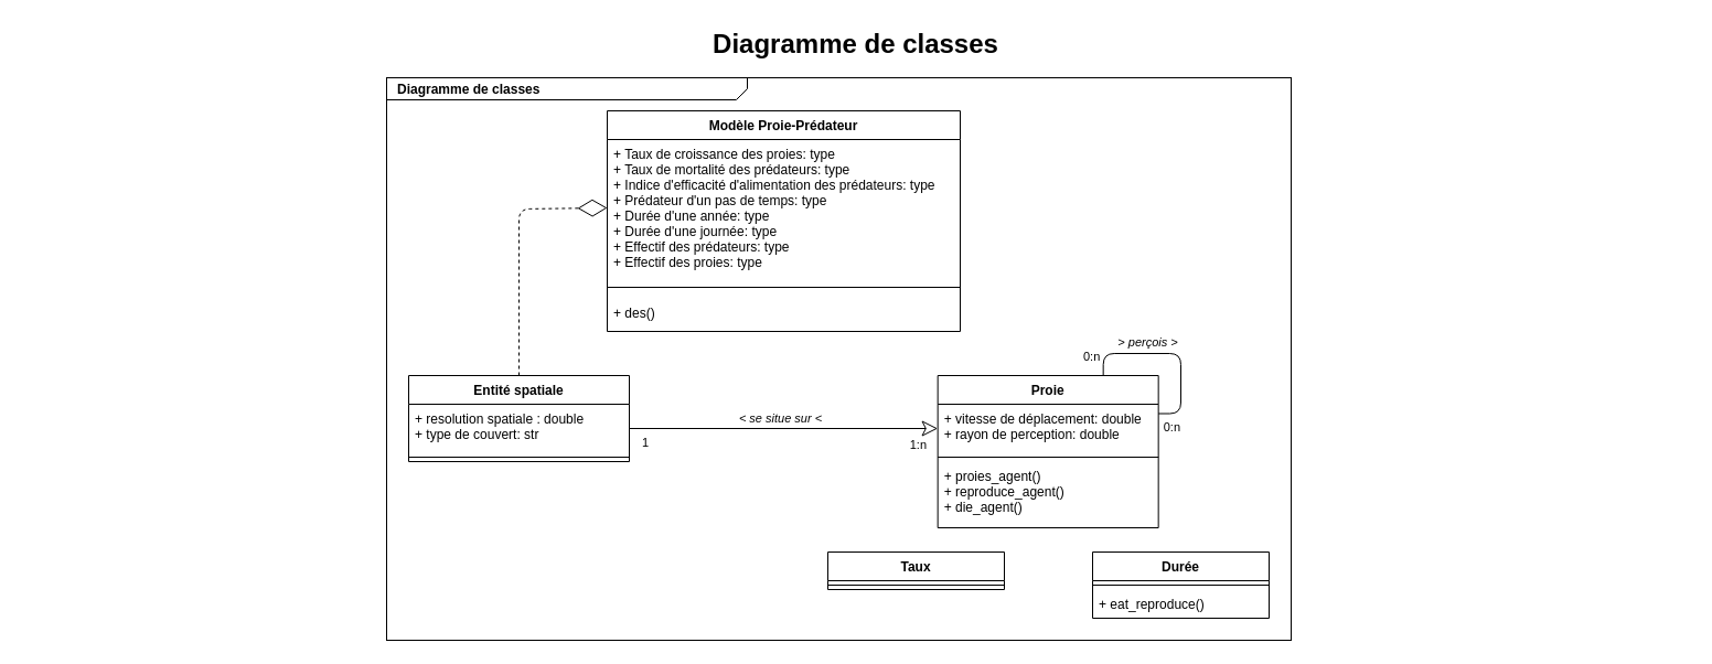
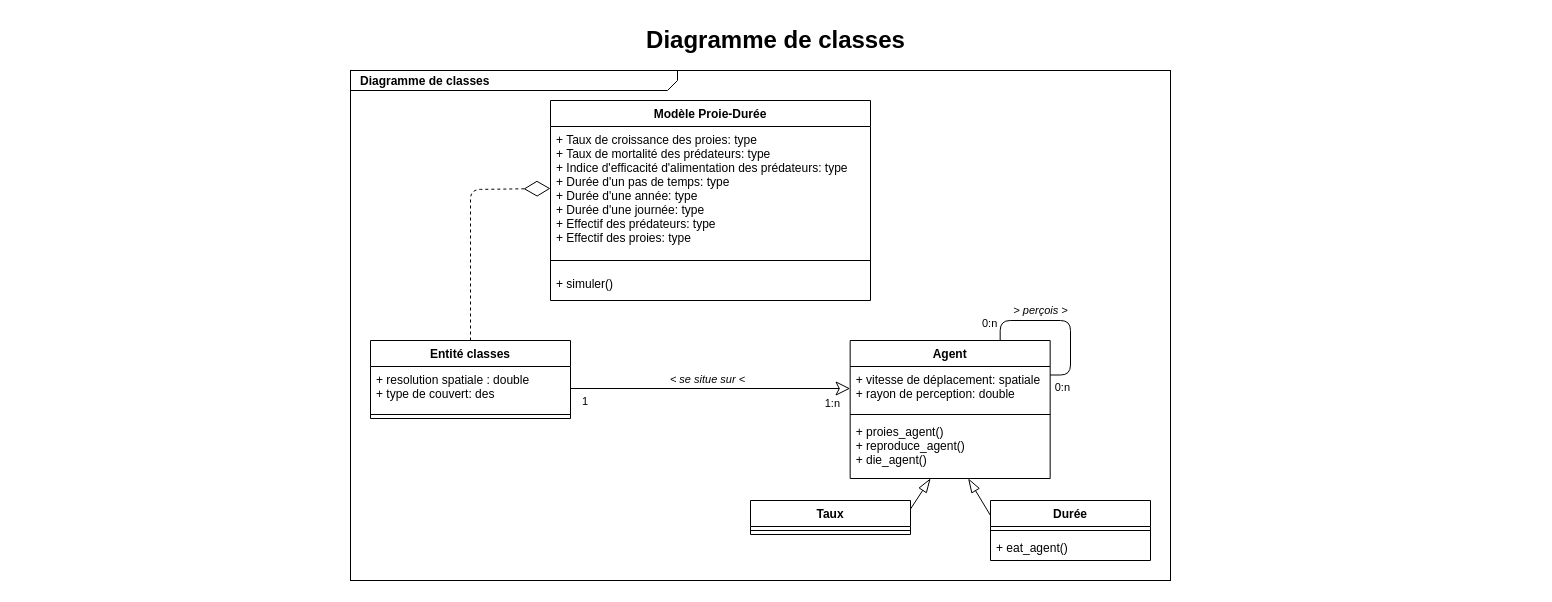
  <mxCell id="0" style=";html=1;" />
  <mxCell id="1" style=";html=1;" parent="0" />
  <mxCell id="2" value="&lt;p style=&quot;margin: 0px ; margin-top: 4px ; margin-left: 10px ; text-align: left&quot;&gt;&lt;b&gt;Diagramme de classes&lt;/b&gt;&lt;/p&gt;" style="html=1;strokeWidth=1;shape=mxgraph.sysml.package;html=1;overflow=fill;whiteSpace=wrap;fillColor=none;gradientColor=none;fontSize=12;align=center;labelX=327.64;" parent="1" vertex="1"><mxGeometry x="350" y="70" width="820" height="510" as="geometry" /></mxCell>
  <mxCell id="3" value="Diagramme de classes" style="text;strokeColor=none;fillColor=none;html=1;fontSize=24;fontStyle=1;verticalAlign=middle;align=center;" parent="1" vertex="1"><mxGeometry x="20" y="20" width="1510" height="40" as="geometry" /></mxCell>
- <mxCell id="4" value="Modèle Proie-Prédateur" style="swimlane;fontStyle=1;align=center;verticalAlign=top;childLayout=stackLayout;horizontal=1;startSize=26;horizontalStack=0;resizeParent=1;resizeParentMax=0;resizeLast=0;collapsible=1;marginBottom=0;" parent="1" vertex="1"><mxGeometry x="550" y="100" width="320" height="200" as="geometry" /></mxCell>
- <mxCell id="5" value="+ Taux de croissance des proies: type&#10;+ Taux de mortalité des prédateurs: type&#10;+ Indice d'efficacité d'alimentation des prédateurs: type&#10;+ Prédateur d'un pas de temps: type&#10;+ Durée d'une année: type&#10;+ Durée d'une journée: type&#10;+ Effectif des prédateurs: type&#10;+ Effectif des proies: type" style="text;strokeColor=none;fillColor=none;align=left;verticalAlign=top;spacingLeft=4;spacingRight=4;overflow=hidden;rotatable=0;points=[[0,0.5],[1,0.5]];portConstraint=eastwest;" parent="4" vertex="1"><mxGeometry y="26" width="320" height="124" as="geometry" /></mxCell>
+ <mxCell id="4" value="Modèle Proie-Durée" style="swimlane;fontStyle=1;align=center;verticalAlign=top;childLayout=stackLayout;horizontal=1;startSize=26;horizontalStack=0;resizeParent=1;resizeParentMax=0;resizeLast=0;collapsible=1;marginBottom=0;" parent="1" vertex="1"><mxGeometry x="550" y="100" width="320" height="200" as="geometry" /></mxCell>
+ <mxCell id="5" value="+ Taux de croissance des proies: type&#10;+ Taux de mortalité des prédateurs: type&#10;+ Indice d'efficacité d'alimentation des prédateurs: type&#10;+ Durée d'un pas de temps: type&#10;+ Durée d'une année: type&#10;+ Durée d'une journée: type&#10;+ Effectif des prédateurs: type&#10;+ Effectif des proies: type" style="text;strokeColor=none;fillColor=none;align=left;verticalAlign=top;spacingLeft=4;spacingRight=4;overflow=hidden;rotatable=0;points=[[0,0.5],[1,0.5]];portConstraint=eastwest;" parent="4" vertex="1"><mxGeometry y="26" width="320" height="124" as="geometry" /></mxCell>
  <mxCell id="6" value="" style="line;strokeWidth=1;fillColor=none;align=left;verticalAlign=middle;spacingTop=-1;spacingLeft=3;spacingRight=3;rotatable=0;labelPosition=right;points=[];portConstraint=eastwest;" parent="4" vertex="1"><mxGeometry y="150" width="320" height="20" as="geometry" /></mxCell>
- <mxCell id="7" value="+ des()" style="text;strokeColor=none;fillColor=none;align=left;verticalAlign=top;spacingLeft=4;spacingRight=4;overflow=hidden;rotatable=0;points=[[0,0.5],[1,0.5]];portConstraint=eastwest;" parent="4" vertex="1"><mxGeometry y="170" width="320" height="30" as="geometry" /></mxCell>
- <mxCell id="8" value="Entité spatiale" style="swimlane;fontStyle=1;align=center;verticalAlign=top;childLayout=stackLayout;horizontal=1;startSize=26;horizontalStack=0;resizeParent=1;resizeParentMax=0;resizeLast=0;collapsible=1;marginBottom=0;" parent="1" vertex="1"><mxGeometry x="370" y="340" width="200" height="78" as="geometry" /></mxCell>
- <mxCell id="9" value="+ resolution spatiale : double&#10;+ type de couvert: str" style="text;strokeColor=none;fillColor=none;align=left;verticalAlign=top;spacingLeft=4;spacingRight=4;overflow=hidden;rotatable=0;points=[[0,0.5],[1,0.5]];portConstraint=eastwest;" parent="8" vertex="1"><mxGeometry y="26" width="200" height="44" as="geometry" /></mxCell>
+ <mxCell id="7" value="+ simuler()" style="text;strokeColor=none;fillColor=none;align=left;verticalAlign=top;spacingLeft=4;spacingRight=4;overflow=hidden;rotatable=0;points=[[0,0.5],[1,0.5]];portConstraint=eastwest;" parent="4" vertex="1"><mxGeometry y="170" width="320" height="30" as="geometry" /></mxCell>
+ <mxCell id="8" value="Entité classes" style="swimlane;fontStyle=1;align=center;verticalAlign=top;childLayout=stackLayout;horizontal=1;startSize=26;horizontalStack=0;resizeParent=1;resizeParentMax=0;resizeLast=0;collapsible=1;marginBottom=0;" parent="1" vertex="1"><mxGeometry x="370" y="340" width="200" height="78" as="geometry" /></mxCell>
+ <mxCell id="9" value="+ resolution spatiale : double&#10;+ type de couvert: des" style="text;strokeColor=none;fillColor=none;align=left;verticalAlign=top;spacingLeft=4;spacingRight=4;overflow=hidden;rotatable=0;points=[[0,0.5],[1,0.5]];portConstraint=eastwest;" parent="8" vertex="1"><mxGeometry y="26" width="200" height="44" as="geometry" /></mxCell>
  <mxCell id="10" value="" style="line;strokeWidth=1;fillColor=none;align=left;verticalAlign=middle;spacingTop=-1;spacingLeft=3;spacingRight=3;rotatable=0;labelPosition=right;points=[];portConstraint=eastwest;" parent="8" vertex="1"><mxGeometry y="70" width="200" height="8" as="geometry" /></mxCell>
- <mxCell id="11" value="Proie" style="swimlane;fontStyle=1;align=center;verticalAlign=top;childLayout=stackLayout;horizontal=1;startSize=26;horizontalStack=0;resizeParent=1;resizeParentMax=0;resizeLast=0;collapsible=1;marginBottom=0;" parent="1" vertex="1"><mxGeometry x="849.66" y="340" width="200" height="138" as="geometry" /></mxCell>
- <mxCell id="12" value="+ vitesse de déplacement: double&#10;+ rayon de perception: double" style="text;strokeColor=none;fillColor=none;align=left;verticalAlign=top;spacingLeft=4;spacingRight=4;overflow=hidden;rotatable=0;points=[[0,0.5],[1,0.5]];portConstraint=eastwest;" parent="11" vertex="1"><mxGeometry y="26" width="200" height="44" as="geometry" /></mxCell>
+ <mxCell id="11" value="Agent" style="swimlane;fontStyle=1;align=center;verticalAlign=top;childLayout=stackLayout;horizontal=1;startSize=26;horizontalStack=0;resizeParent=1;resizeParentMax=0;resizeLast=0;collapsible=1;marginBottom=0;" parent="1" vertex="1"><mxGeometry x="849.66" y="340" width="200" height="138" as="geometry" /></mxCell>
+ <mxCell id="12" value="+ vitesse de déplacement: spatiale&#10;+ rayon de perception: double" style="text;strokeColor=none;fillColor=none;align=left;verticalAlign=top;spacingLeft=4;spacingRight=4;overflow=hidden;rotatable=0;points=[[0,0.5],[1,0.5]];portConstraint=eastwest;" parent="11" vertex="1"><mxGeometry y="26" width="200" height="44" as="geometry" /></mxCell>
  <mxCell id="13" value="" style="line;strokeWidth=1;fillColor=none;align=left;verticalAlign=middle;spacingTop=-1;spacingLeft=3;spacingRight=3;rotatable=0;labelPosition=right;points=[];portConstraint=eastwest;" parent="11" vertex="1"><mxGeometry y="70" width="200" height="8" as="geometry" /></mxCell>
  <mxCell id="14" value="+ proies_agent()&#10;+ reproduce_agent()&#10;+ die_agent()" style="text;strokeColor=none;fillColor=none;align=left;verticalAlign=top;spacingLeft=4;spacingRight=4;overflow=hidden;rotatable=0;points=[[0,0.5],[1,0.5]];portConstraint=eastwest;" parent="11" vertex="1"><mxGeometry y="78" width="200" height="60" as="geometry" /></mxCell>
  <mxCell id="15" value="Taux" style="swimlane;fontStyle=1;align=center;verticalAlign=top;childLayout=stackLayout;horizontal=1;startSize=26;horizontalStack=0;resizeParent=1;resizeParentMax=0;resizeLast=0;collapsible=1;marginBottom=0;" parent="1" vertex="1"><mxGeometry x="750" y="500" width="160" height="34" as="geometry" /></mxCell>
  <mxCell id="16" value="" style="line;strokeWidth=1;fillColor=none;align=left;verticalAlign=middle;spacingTop=-1;spacingLeft=3;spacingRight=3;rotatable=0;labelPosition=right;points=[];portConstraint=eastwest;" parent="15" vertex="1"><mxGeometry y="26" width="160" height="8" as="geometry" /></mxCell>
  <mxCell id="17" value="Durée" style="swimlane;fontStyle=1;align=center;verticalAlign=top;childLayout=stackLayout;horizontal=1;startSize=26;horizontalStack=0;resizeParent=1;resizeParentMax=0;resizeLast=0;collapsible=1;marginBottom=0;" parent="1" vertex="1"><mxGeometry x="990" y="500" width="160" height="60" as="geometry" /></mxCell>
  <mxCell id="18" value="" style="line;strokeWidth=1;fillColor=none;align=left;verticalAlign=middle;spacingTop=-1;spacingLeft=3;spacingRight=3;rotatable=0;labelPosition=right;points=[];portConstraint=eastwest;" parent="17" vertex="1"><mxGeometry y="26" width="160" height="8" as="geometry" /></mxCell>
- <mxCell id="19" value="+ eat_reproduce()" style="text;strokeColor=none;fillColor=none;align=left;verticalAlign=top;spacingLeft=4;spacingRight=4;overflow=hidden;rotatable=0;points=[[0,0.5],[1,0.5]];portConstraint=eastwest;" parent="17" vertex="1"><mxGeometry y="34" width="160" height="26" as="geometry" /></mxCell>
+ <mxCell id="19" value="+ eat_agent()" style="text;strokeColor=none;fillColor=none;align=left;verticalAlign=top;spacingLeft=4;spacingRight=4;overflow=hidden;rotatable=0;points=[[0,0.5],[1,0.5]];portConstraint=eastwest;" parent="17" vertex="1"><mxGeometry y="34" width="160" height="26" as="geometry" /></mxCell>
  <mxCell id="20" value="" style="endArrow=diamondThin;endFill=0;endSize=24;html=1;shadow=0;exitX=0.5;exitY=0;exitDx=0;exitDy=0;entryX=0;entryY=0.5;entryDx=0;entryDy=0;dashed=1;" parent="1" source="8" target="5" edge="1"><mxGeometry width="160" relative="1" as="geometry"><mxPoint x="700" y="410" as="sourcePoint" /><mxPoint x="860" y="410" as="targetPoint" /><Array as="points"><mxPoint x="470" y="189" /></Array></mxGeometry></mxCell>
  <mxCell id="21" value="&lt;i&gt;&amp;lt; se situe sur &amp;lt;&lt;/i&gt;" style="endArrow=classic;html=1;endSize=12;startArrow=none;startSize=14;startFill=0;edgeStyle=orthogonalEdgeStyle;shadow=0;entryX=0;entryY=0.5;entryDx=0;entryDy=0;exitX=1;exitY=0.5;exitDx=0;exitDy=0;endFill=0;" parent="1" source="9" target="12" edge="1"><mxGeometry x="0.053" y="13" relative="1" as="geometry"><mxPoint x="580" y="480" as="sourcePoint" /><mxPoint x="740" y="480" as="targetPoint" /><mxPoint x="-10" y="4" as="offset" /></mxGeometry></mxCell>
  <mxCell id="22" value="1" style="edgeLabel;resizable=0;html=1;align=left;verticalAlign=top;" parent="21" connectable="0" vertex="1"><mxGeometry x="-1" relative="1" as="geometry"><mxPoint x="10" as="offset" /></mxGeometry></mxCell>
  <mxCell id="23" value="1:n" style="edgeLabel;resizable=0;html=1;align=right;verticalAlign=top;" parent="21" connectable="0" vertex="1"><mxGeometry x="1" relative="1" as="geometry"><mxPoint x="-10" y="2" as="offset" /></mxGeometry></mxCell>
  <mxCell id="24" value="&lt;i&gt;&amp;gt; perçois &amp;gt;&lt;/i&gt;" style="endArrow=none;html=1;endSize=12;startArrow=none;startSize=14;startFill=0;edgeStyle=orthogonalEdgeStyle;exitX=0.75;exitY=0;exitDx=0;exitDy=0;endFill=0;entryX=1;entryY=0.25;entryDx=0;entryDy=0;" parent="1" source="11" target="11" edge="1"><mxGeometry x="-0.27" y="10" relative="1" as="geometry"><mxPoint x="759.66" y="370" as="sourcePoint" /><mxPoint x="1130" y="430" as="targetPoint" /><Array as="points"><mxPoint x="1000" y="320" /><mxPoint x="1070" y="320" /><mxPoint x="1070" y="375" /></Array><mxPoint as="offset" /></mxGeometry></mxCell>
  <mxCell id="25" value="0:n" style="edgeLabel;resizable=0;html=1;align=left;verticalAlign=top;" parent="24" connectable="0" vertex="1"><mxGeometry x="-1" relative="1" as="geometry"><mxPoint x="-19.66" y="-30" as="offset" /></mxGeometry></mxCell>
  <mxCell id="26" value="0:n" style="edgeLabel;resizable=0;html=1;align=right;verticalAlign=top;" parent="24" connectable="0" vertex="1"><mxGeometry x="1" relative="1" as="geometry"><mxPoint x="20.55" as="offset" /></mxGeometry></mxCell>
+ <mxCell id="27" value="" style="endArrow=blockThin;endFill=0;endSize=12;html=1;exitX=1;exitY=0.25;exitDx=0;exitDy=0;" parent="1" source="15" target="14" edge="1"><mxGeometry width="160" relative="1" as="geometry"><mxPoint x="820" y="510" as="sourcePoint" /><mxPoint x="950" y="480" as="targetPoint" /></mxGeometry></mxCell>
+ <mxCell id="28" value="" style="endArrow=blockThin;endFill=0;endSize=12;html=1;exitX=0;exitY=0.25;exitDx=0;exitDy=0;" parent="1" source="17" target="14" edge="1"><mxGeometry width="160" relative="1" as="geometry"><mxPoint x="917" y="525" as="sourcePoint" /><mxPoint x="950" y="480" as="targetPoint" /></mxGeometry></mxCell>
